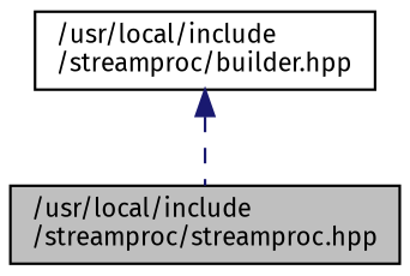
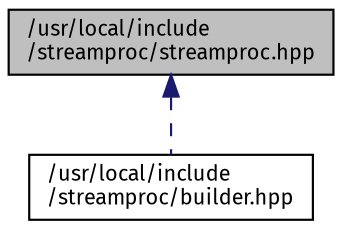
  digraph {
    fontname="Fira Sans"
    node [color=black fontname="Fira Sans" fontsize=10 shape=record style=filled]
    n1 [fillcolor=grey75 fontcolor=black height=0.2 label="/usr/local/include\l/streamproc/streamproc.hpp" width=0.4]
    n2 [fillcolor=white height=0.2 label="/usr/local/include\l/streamproc/builder.hpp" width=0.4]
-   n2 -> n1 [color=midnightblue dir=back fontname="Fira Sans" fontsize=10 labelfontname=Helvetica labelfontsize=10 style=dashed]
+   n1 -> n2 [color=midnightblue dir=back fontname="Fira Sans" fontsize=10 labelfontname=Helvetica labelfontsize=10 style=dashed]
  }
